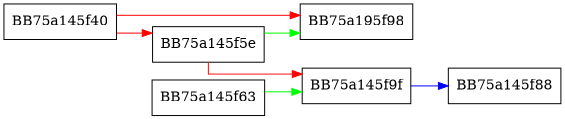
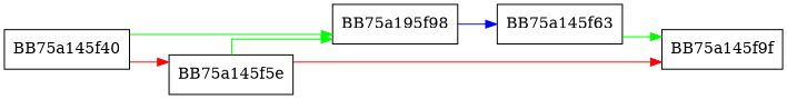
  digraph {
    rankdir=LR
    splines=ortho
    node [shape=box]
    edge [color=green]
    n1 [label=BB75a195f98]
    BB75a145f40
    BB75a145f5e
    BB75a145f63
    BB75a145f9f
-   BB75a145f88
-   BB75a145f40 -> n1 [color=red]
+   n1 -> BB75a145f63 [color=blue]
+   BB75a145f40 -> n1
    BB75a145f40 -> BB75a145f5e [color=red]
    BB75a145f5e -> n1
    BB75a145f5e -> BB75a145f9f [color=red]
    BB75a145f63 -> BB75a145f9f
-   BB75a145f9f -> BB75a145f88 [color=blue]
  }
